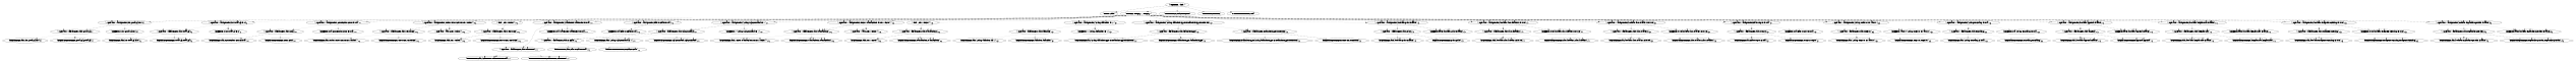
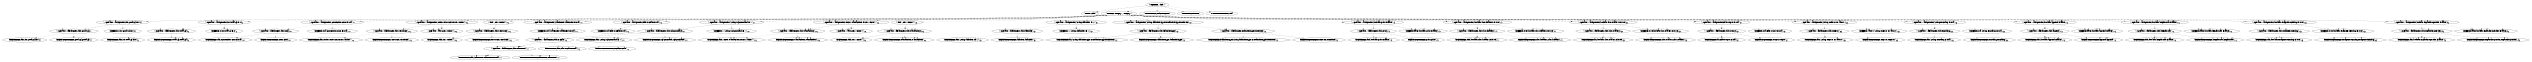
  digraph {
    edge [arrowhead=onormal style=dashed]
    n1 [label=<(METHOD,&lt;init&gt;)>]
    n2 [label=<(PARAM,this)>]
    n3 [label=<(BLOCK,&lt;empty&gt;,&lt;empty&gt;)>]
    n4 [label=<(MODIFIER,CONSTRUCTOR)>]
    n5 [label=<(MODIFIER,PUBLIC)>]
    n6 [label=<(METHOD_RETURN,void)>]
    n7 [label=<(&lt;operator&gt;.assignment,int goodSql = 0)<SUB>94</SUB>>]
    n8 [label=<(&lt;operator&gt;.assignment,int totalSql = 0)<SUB>96</SUB>>]
    n9 [label=<(&lt;operator&gt;.assignment,Connection conn = null)<SUB>101</SUB>>]
    n10 [label=<(&lt;operator&gt;.assignment,Union resources = new Union())<SUB>106</SUB>>]
    n11 [label=<(&lt;init&gt;,new Union())<SUB>106</SUB>>]
    n12 [label=<(&lt;operator&gt;.assignment,Statement statement = null)<SUB>111</SUB>>]
    n13 [label=<(&lt;operator&gt;.assignment,File srcFile = null)<SUB>116</SUB>>]
    n14 [label=<(&lt;operator&gt;.assignment,String sqlCommand = &quot;&quot;)<SUB>121</SUB>>]
    n15 [label=<(&lt;operator&gt;.assignment,Vector transactions = new Vector())<SUB>126</SUB>>]
    n16 [label=<(&lt;init&gt;,new Vector())<SUB>126</SUB>>]
    n17 [label=<(&lt;operator&gt;.assignment,String delimiter = &quot;;&quot;)<SUB>131</SUB>>]
    n18 [label=<(&lt;operator&gt;.assignment,String delimiterType = DelimiterType.NORMAL)<SUB>137</SUB>>]
    n19 [label=<(&lt;operator&gt;.assignment,boolean print = false)<SUB>142</SUB>>]
    n20 [label=<(&lt;operator&gt;.assignment,boolean showheaders = true)<SUB>147</SUB>>]
    n21 [label=<(&lt;operator&gt;.assignment,boolean showtrailers = true)<SUB>152</SUB>>]
    n22 [label=<(&lt;operator&gt;.assignment,File output = null)<SUB>157</SUB>>]
    n23 [label=<(&lt;operator&gt;.assignment,String onError = &quot;abort&quot;)<SUB>163</SUB>>]
    n24 [label=<(&lt;operator&gt;.assignment,String encoding = null)<SUB>168</SUB>>]
    n25 [label=<(&lt;operator&gt;.assignment,boolean append = false)<SUB>173</SUB>>]
    n26 [label=<(&lt;operator&gt;.assignment,boolean keepformat = false)<SUB>178</SUB>>]
    n27 [label=<(&lt;operator&gt;.assignment,boolean escapeProcessing = true)<SUB>185</SUB>>]
    n28 [label=<(&lt;operator&gt;.assignment,boolean expandProperties = false)<SUB>193</SUB>>]
    n29 [label=<(&lt;operator&gt;.fieldAccess,this.goodSql)<SUB>94</SUB>>]
    n30 [label=<(LITERAL,0,int goodSql = 0)<SUB>94</SUB>>]
    n31 [label=<(&lt;operator&gt;.fieldAccess,this.totalSql)<SUB>96</SUB>>]
    n32 [label=<(LITERAL,0,int totalSql = 0)<SUB>96</SUB>>]
    n33 [label=<(&lt;operator&gt;.fieldAccess,this.conn)<SUB>101</SUB>>]
    n34 [label=<(LITERAL,null,Connection conn = null)<SUB>101</SUB>>]
    n35 [label=<(&lt;operator&gt;.fieldAccess,this.resources)<SUB>106</SUB>>]
    n36 [label=<(&lt;operator&gt;.alloc,new Union())<SUB>106</SUB>>]
    n37 [label=<(&lt;operator&gt;.fieldAccess,this.resources)<SUB>106</SUB>>]
    n38 [label=<(&lt;operator&gt;.fieldAccess,this.statement)<SUB>111</SUB>>]
    n39 [label=<(LITERAL,null,Statement statement = null)<SUB>111</SUB>>]
    n40 [label=<(LITERAL,null,File srcFile = null)<SUB>116</SUB>>]
    n41 [label=<(&lt;operator&gt;.fieldAccess,this.sqlCommand)<SUB>121</SUB>>]
    n42 [label=<(LITERAL,&quot;&quot;,String sqlCommand = &quot;&quot;)<SUB>121</SUB>>]
    n43 [label=<(&lt;operator&gt;.fieldAccess,this.transactions)<SUB>126</SUB>>]
    n44 [label=<(&lt;operator&gt;.alloc,new Vector())<SUB>126</SUB>>]
    n45 [label=<(&lt;operator&gt;.fieldAccess,this.transactions)<SUB>126</SUB>>]
    n46 [label=<(&lt;operator&gt;.fieldAccess,this.delimiter)<SUB>131</SUB>>]
    n47 [label=<(LITERAL,&quot;;&quot;,String delimiter = &quot;;&quot;)<SUB>131</SUB>>]
    n48 [label=<(&lt;operator&gt;.fieldAccess,this.delimiterType)<SUB>137</SUB>>]
    n49 [label=<(&lt;operator&gt;.fieldAccess,DelimiterType.NORMAL)<SUB>137</SUB>>]
    n50 [label=<(&lt;operator&gt;.fieldAccess,this.print)<SUB>142</SUB>>]
    n51 [label=<(LITERAL,false,boolean print = false)<SUB>142</SUB>>]
    n52 [label=<(&lt;operator&gt;.fieldAccess,this.showheaders)<SUB>147</SUB>>]
    n53 [label=<(LITERAL,true,boolean showheaders = true)<SUB>147</SUB>>]
    n54 [label=<(&lt;operator&gt;.fieldAccess,this.showtrailers)<SUB>152</SUB>>]
    n55 [label=<(LITERAL,true,boolean showtrailers = true)<SUB>152</SUB>>]
    n56 [label=<(&lt;operator&gt;.fieldAccess,this.output)<SUB>157</SUB>>]
    n57 [label=<(LITERAL,null,File output = null)<SUB>157</SUB>>]
    n58 [label=<(&lt;operator&gt;.fieldAccess,this.onError)<SUB>163</SUB>>]
    n59 [label=<(LITERAL,&quot;abort&quot;,String onError = &quot;abort&quot;)<SUB>163</SUB>>]
    n60 [label=<(&lt;operator&gt;.fieldAccess,this.encoding)<SUB>168</SUB>>]
    n61 [label=<(LITERAL,null,String encoding = null)<SUB>168</SUB>>]
    n62 [label=<(&lt;operator&gt;.fieldAccess,this.append)<SUB>173</SUB>>]
    n63 [label=<(LITERAL,false,boolean append = false)<SUB>173</SUB>>]
    n64 [label=<(&lt;operator&gt;.fieldAccess,this.keepformat)<SUB>178</SUB>>]
    n65 [label=<(LITERAL,false,boolean keepformat = false)<SUB>178</SUB>>]
    n66 [label=<(&lt;operator&gt;.fieldAccess,this.escapeProcessing)<SUB>185</SUB>>]
    n67 [label=<(LITERAL,true,boolean escapeProcessing = true)<SUB>185</SUB>>]
    n68 [label=<(&lt;operator&gt;.fieldAccess,this.expandProperties)<SUB>193</SUB>>]
    n69 [label=<(LITERAL,false,boolean expandProperties = false)<SUB>193</SUB>>]
    n70 [label=<(IDENTIFIER,this,int goodSql = 0)<SUB>94</SUB>>]
    n71 [label=<(FIELD_IDENTIFIER,goodSql,goodSql)<SUB>94</SUB>>]
    n72 [label=<(IDENTIFIER,this,int totalSql = 0)<SUB>96</SUB>>]
    n73 [label=<(FIELD_IDENTIFIER,totalSql,totalSql)<SUB>96</SUB>>]
    n74 [label=<(IDENTIFIER,this,Connection conn = null)<SUB>101</SUB>>]
    n75 [label=<(FIELD_IDENTIFIER,conn,conn)<SUB>101</SUB>>]
    n76 [label=<(IDENTIFIER,this,Union resources = new Union())<SUB>106</SUB>>]
    n77 [label=<(FIELD_IDENTIFIER,resources,resources)<SUB>106</SUB>>]
    n78 [label=<(IDENTIFIER,this,new Union())<SUB>106</SUB>>]
    n79 [label=<(FIELD_IDENTIFIER,resources,resources)<SUB>106</SUB>>]
    n80 [label=<(IDENTIFIER,this,Statement statement = null)<SUB>111</SUB>>]
    n81 [label=<(FIELD_IDENTIFIER,statement,statement)<SUB>111</SUB>>]
    n82 [label=<(&lt;operator&gt;.fieldAccess,this.srcFile)<SUB>116</SUB>>]
    n83 [label=<(IDENTIFIER,this,File srcFile = null)<SUB>116</SUB>>]
    n84 [label=<(FIELD_IDENTIFIER,srcFile,srcFile)<SUB>116</SUB>>]
    n85 [label=<(IDENTIFIER,this,String sqlCommand = &quot;&quot;)<SUB>121</SUB>>]
    n86 [label=<(FIELD_IDENTIFIER,sqlCommand,sqlCommand)<SUB>121</SUB>>]
    n87 [label=<(IDENTIFIER,this,Vector transactions = new Vector())<SUB>126</SUB>>]
    n88 [label=<(FIELD_IDENTIFIER,transactions,transactions)<SUB>126</SUB>>]
    n89 [label=<(IDENTIFIER,this,new Vector())<SUB>126</SUB>>]
    n90 [label=<(FIELD_IDENTIFIER,transactions,transactions)<SUB>126</SUB>>]
    n91 [label=<(IDENTIFIER,this,String delimiter = &quot;;&quot;)<SUB>131</SUB>>]
    n92 [label=<(FIELD_IDENTIFIER,delimiter,delimiter)<SUB>131</SUB>>]
    n93 [label=<(IDENTIFIER,this,String delimiterType = DelimiterType.NORMAL)<SUB>137</SUB>>]
    n94 [label=<(FIELD_IDENTIFIER,delimiterType,delimiterType)<SUB>137</SUB>>]
    n95 [label=<(IDENTIFIER,DelimiterType,String delimiterType = DelimiterType.NORMAL)<SUB>137</SUB>>]
    n96 [label=<(FIELD_IDENTIFIER,NORMAL,NORMAL)<SUB>137</SUB>>]
    n97 [label=<(IDENTIFIER,this,boolean print = false)<SUB>142</SUB>>]
    n98 [label=<(FIELD_IDENTIFIER,print,print)<SUB>142</SUB>>]
    n99 [label=<(IDENTIFIER,this,boolean showheaders = true)<SUB>147</SUB>>]
    n100 [label=<(FIELD_IDENTIFIER,showheaders,showheaders)<SUB>147</SUB>>]
    n101 [label=<(IDENTIFIER,this,boolean showtrailers = true)<SUB>152</SUB>>]
    n102 [label=<(FIELD_IDENTIFIER,showtrailers,showtrailers)<SUB>152</SUB>>]
    n103 [label=<(IDENTIFIER,this,File output = null)<SUB>157</SUB>>]
    n104 [label=<(FIELD_IDENTIFIER,output,output)<SUB>157</SUB>>]
    n105 [label=<(IDENTIFIER,this,String onError = &quot;abort&quot;)<SUB>163</SUB>>]
    n106 [label=<(FIELD_IDENTIFIER,onError,onError)<SUB>163</SUB>>]
    n107 [label=<(IDENTIFIER,this,String encoding = null)<SUB>168</SUB>>]
    n108 [label=<(FIELD_IDENTIFIER,encoding,encoding)<SUB>168</SUB>>]
    n109 [label=<(IDENTIFIER,this,boolean append = false)<SUB>173</SUB>>]
    n110 [label=<(FIELD_IDENTIFIER,append,append)<SUB>173</SUB>>]
    n111 [label=<(IDENTIFIER,this,boolean keepformat = false)<SUB>178</SUB>>]
    n112 [label=<(FIELD_IDENTIFIER,keepformat,keepformat)<SUB>178</SUB>>]
    n113 [label=<(IDENTIFIER,this,boolean escapeProcessing = true)<SUB>185</SUB>>]
    n114 [label=<(FIELD_IDENTIFIER,escapeProcessing,escapeProcessing)<SUB>185</SUB>>]
    n115 [label=<(IDENTIFIER,this,boolean expandProperties = false)<SUB>193</SUB>>]
    n116 [label=<(FIELD_IDENTIFIER,expandProperties,expandProperties)<SUB>193</SUB>>]
    n1 -> n2 [arrowhead=normal]
    n1 -> n3 [arrowhead=normal style=dotted]
    n1 -> n4 [style=dotted]
    n1 -> n5
    n1 -> n6 [arrowhead=normal style=dotted]
    n3 -> n7
    n3 -> n8 [style=dotted]
    n3 -> n9
    n3 -> n10
    n3 -> n11
    n3 -> n12
    n3 -> n13 [style=dotted]
    n3 -> n14
    n3 -> n15 [style=dotted]
    n3 -> n16 [style=dotted]
    n3 -> n17 [style=dotted]
    n3 -> n18
    n3 -> n19 [arrowhead=normal style=dotted]
    n3 -> n20 [arrowhead=normal style=dotted]
    n3 -> n21 [arrowhead=normal]
    n3 -> n22 [arrowhead=normal style=dotted]
    n3 -> n23 [arrowhead=normal]
    n3 -> n24
    n3 -> n25
    n3 -> n26
    n3 -> n27
    n3 -> n28
    n7 -> n29
    n7 -> n30 [style=dotted]
    n8 -> n31 [arrowhead=normal style=dotted]
    n8 -> n32 [arrowhead=normal]
    n9 -> n33 [arrowhead=normal style=dotted]
    n9 -> n34 [style=dotted]
    n10 -> n35 [arrowhead=normal]
    n10 -> n36 [arrowhead=normal]
    n11 -> n37 [arrowhead=normal]
-   n12 -> n38 [arrowhead=normal]
+   n82 -> n38 [arrowhead=normal]
    n12 -> n39
    n13 -> n40 [arrowhead=normal]
    n14 -> n41 [arrowhead=normal]
    n14 -> n42
    n15 -> n43 [arrowhead=normal]
    n15 -> n44 [arrowhead=normal style=dotted]
    n16 -> n45 [arrowhead=normal]
    n17 -> n46 [style=dotted]
    n17 -> n47 [arrowhead=normal]
    n18 -> n48
    n18 -> n49 [arrowhead=normal style=dotted]
    n19 -> n50
    n19 -> n51 [arrowhead=normal]
    n20 -> n52 [arrowhead=normal]
    n20 -> n53 [arrowhead=normal]
    n21 -> n54
    n21 -> n55 [arrowhead=normal]
    n22 -> n56 [arrowhead=normal]
    n22 -> n57 [style=dotted]
    n23 -> n58 [style=dotted]
    n23 -> n59 [arrowhead=normal style=dotted]
    n24 -> n60 [arrowhead=normal style=dotted]
    n24 -> n61 [style=dotted]
    n25 -> n62 [arrowhead=normal style=dotted]
    n25 -> n63 [arrowhead=normal]
    n26 -> n64
    n26 -> n65 [arrowhead=normal style=dotted]
    n27 -> n66 [arrowhead=normal style=dotted]
    n27 -> n67
    n28 -> n68 [style=dotted]
    n28 -> n69 [arrowhead=normal style=dotted]
    n29 -> n70 [arrowhead=normal style=dotted]
    n29 -> n71 [arrowhead=normal style=dotted]
    n31 -> n72 [style=dotted]
    n31 -> n73
    n33 -> n74 [arrowhead=normal]
    n33 -> n75
    n35 -> n76 [arrowhead=normal style=dotted]
    n35 -> n77 [style=dotted]
    n37 -> n78 [arrowhead=normal]
    n37 -> n79
    n38 -> n80 [arrowhead=normal style=dotted]
    n38 -> n81 [style=dotted]
    n41 -> n82
    n41 -> n85 [arrowhead=normal style=dotted]
    n41 -> n86 [style=dotted]
    n43 -> n87 [arrowhead=normal style=dotted]
    n43 -> n88
    n45 -> n89 [arrowhead=normal]
    n45 -> n90 [style=dotted]
    n46 -> n91 [style=dotted]
    n46 -> n92
    n48 -> n93
    n48 -> n94 [arrowhead=normal]
    n49 -> n95 [style=dotted]
    n49 -> n96
    n50 -> n97
    n50 -> n98
    n52 -> n99 [arrowhead=normal]
    n52 -> n100 [style=dotted]
    n54 -> n101
    n54 -> n102 [arrowhead=normal style=dotted]
    n56 -> n103 [arrowhead=normal]
    n56 -> n104 [arrowhead=normal]
    n58 -> n105 [arrowhead=normal]
    n58 -> n106 [arrowhead=normal style=dotted]
    n60 -> n107
    n60 -> n108 [style=dotted]
    n62 -> n109 [arrowhead=normal style=dotted]
    n62 -> n110 [arrowhead=normal]
    n64 -> n111
    n64 -> n112
    n66 -> n113 [style=dotted]
    n66 -> n114 [arrowhead=normal style=dotted]
    n68 -> n115 [arrowhead=normal style=dotted]
    n68 -> n116
    n82 -> n83 [style=dotted]
    n82 -> n84 [style=dotted]
  }
